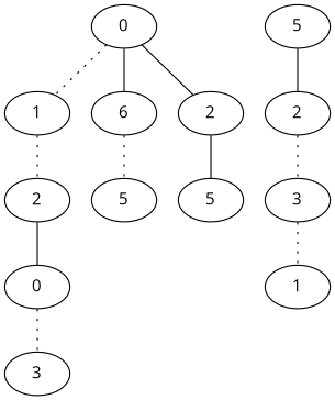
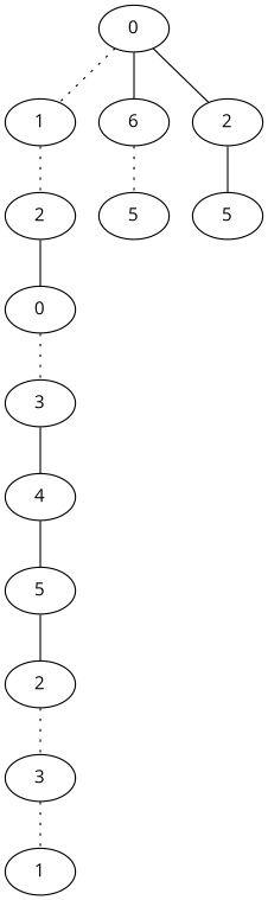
  graph {
    fontname="Open Sans"
    node [fontname="Open Sans"]
    edge [fontname="Open Sans"]
    n1 [label=0]
    n2 [label=1]
    n3 [label=6]
    n4 [label=2]
    n5 [label=2]
    n6 [label=0]
    n7 [label=3]
+   n8 [label=4]
    n9 [label=5]
    n10 [label=2]
    n11 [label=3]
    n12 [label=1]
    n13 [label=5]
    n14 [label=5]
    n1 -- n2 [style=dotted]
    n1 -- n3
    n1 -- n4
    n2 -- n5 [style=dotted]
    n3 -- n13 [style=dotted]
    n4 -- n14
    n5 -- n6
    n6 -- n7 [style=dotted]
+   n7 -- n8
+   n8 -- n9
    n9 -- n10
    n10 -- n11 [style=dotted]
    n11 -- n12 [style=dotted]
  }
